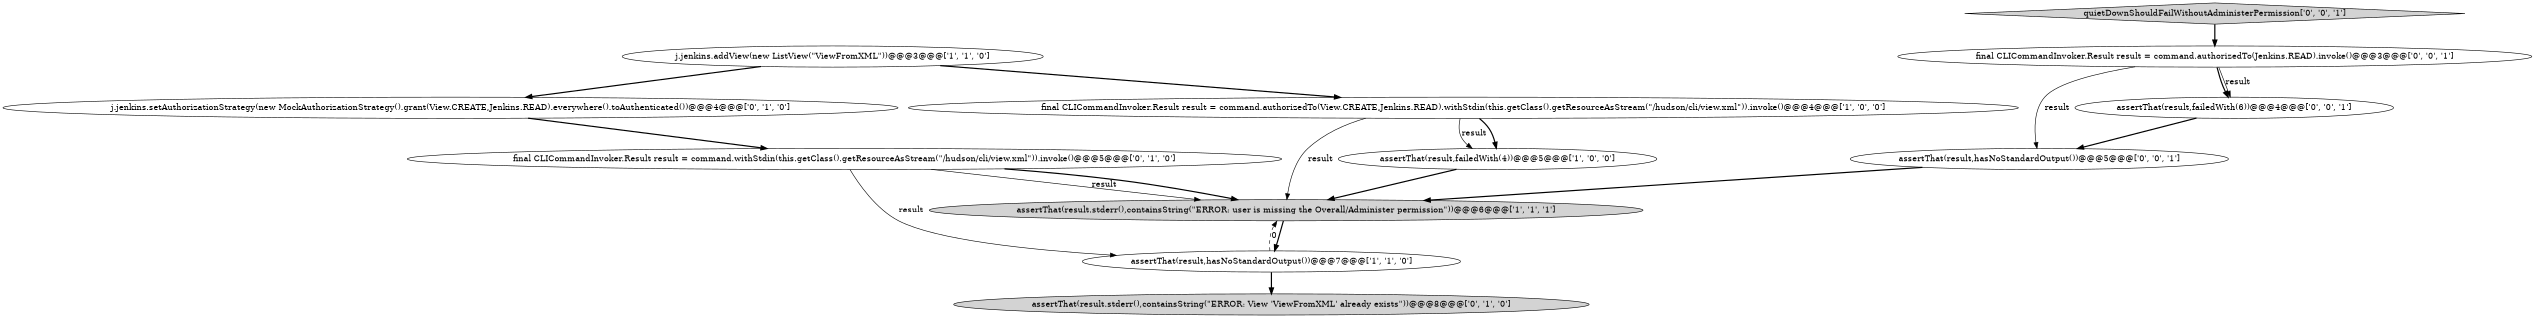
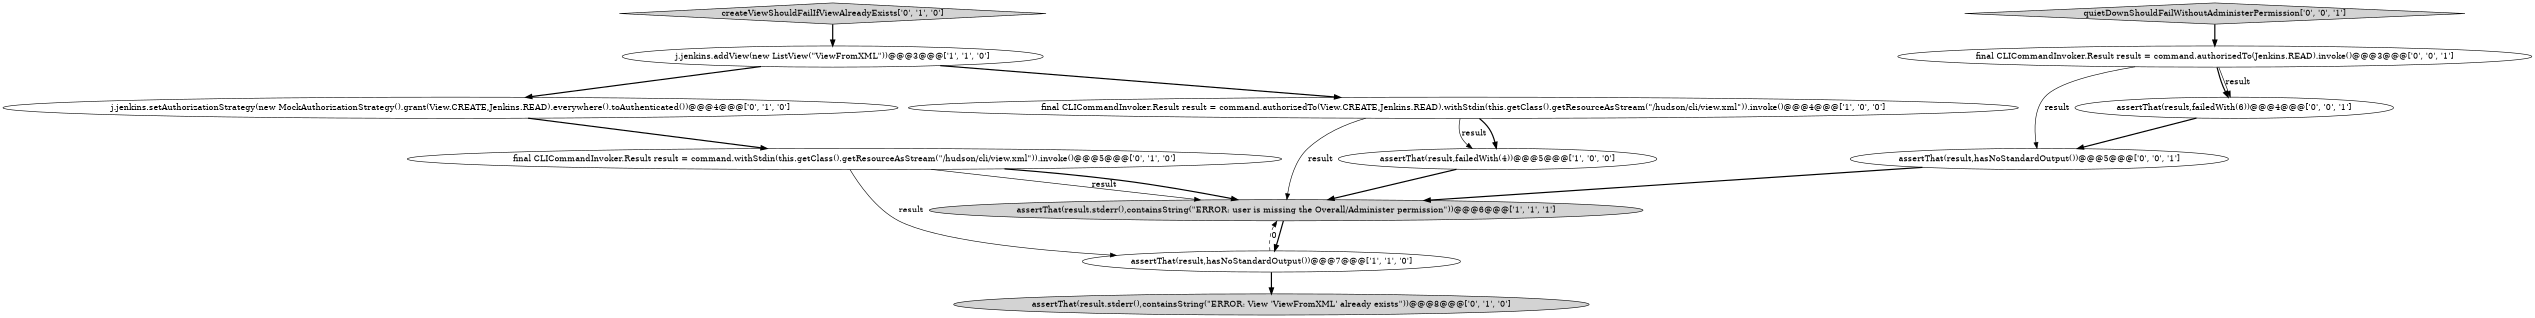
  digraph {
    fontname="DejaVu Serif"
    node [fillcolor=white fontname="DejaVu Serif" shape=ellipse style=filled]
    edge [fontname="DejaVu Serif" style=bold]
    n1 [fillcolor=lightgray label="assertThat(result.stderr(),containsString(\"ERROR: user is missing the Overall/Administer permission\"))@@@6@@@['1', '1', '1']"]
    n2 [label="assertThat(result,hasNoStandardOutput())@@@7@@@['1', '1', '0']"]
    n3 [fillcolor=lightgray label="assertThat(result.stderr(),containsString(\"ERROR: View 'ViewFromXML' already exists\"))@@@8@@@['0', '1', '0']"]
    n4 [label="assertThat(result,failedWith(6))@@@4@@@['0', '0', '1']"]
    n5 [label="assertThat(result,hasNoStandardOutput())@@@5@@@['0', '0', '1']"]
    n6 [label="j.jenkins.addView(new ListView(\"ViewFromXML\"))@@@3@@@['1', '1', '0']"]
    n7 [label="j.jenkins.setAuthorizationStrategy(new MockAuthorizationStrategy().grant(View.CREATE,Jenkins.READ).everywhere().toAuthenticated())@@@4@@@['0', '1', '0']"]
    n8 [label="final CLICommandInvoker.Result result = command.authorizedTo(View.CREATE,Jenkins.READ).withStdin(this.getClass().getResourceAsStream(\"/hudson/cli/view.xml\")).invoke()@@@4@@@['1', '0', '0']"]
    n9 [label="final CLICommandInvoker.Result result = command.authorizedTo(Jenkins.READ).invoke()@@@3@@@['0', '0', '1']"]
    n10 [fillcolor=lightgray label="quietDownShouldFailWithoutAdministerPermission['0', '0', '1']" shape=diamond]
    n11 [label="final CLICommandInvoker.Result result = command.withStdin(this.getClass().getResourceAsStream(\"/hudson/cli/view.xml\")).invoke()@@@5@@@['0', '1', '0']"]
    n12 [label="assertThat(result,failedWith(4))@@@5@@@['1', '0', '0']"]
+   n13 [fillcolor=lightgray label="createViewShouldFailIfViewAlreadyExists['0', '1', '0']" shape=diamond]
    n1 -> n2
    n2 -> n1 [label=0 style=dashed]
    n2 -> n3
    n4 -> n5
    n5 -> n1
    n6 -> n7
    n6 -> n8
    n7 -> n11
    n8 -> n1 [label=result style=solid]
    n8 -> n12
    n8 -> n12 [label=result style=solid]
    n9 -> n4 [label=result style=solid]
    n9 -> n4
    n9 -> n5 [label=result style=solid]
    n10 -> n9
    n11 -> n1 [label=result style=solid]
    n11 -> n1
    n11 -> n2 [label=result style=solid]
    n12 -> n1
+   n13 -> n6
  }
